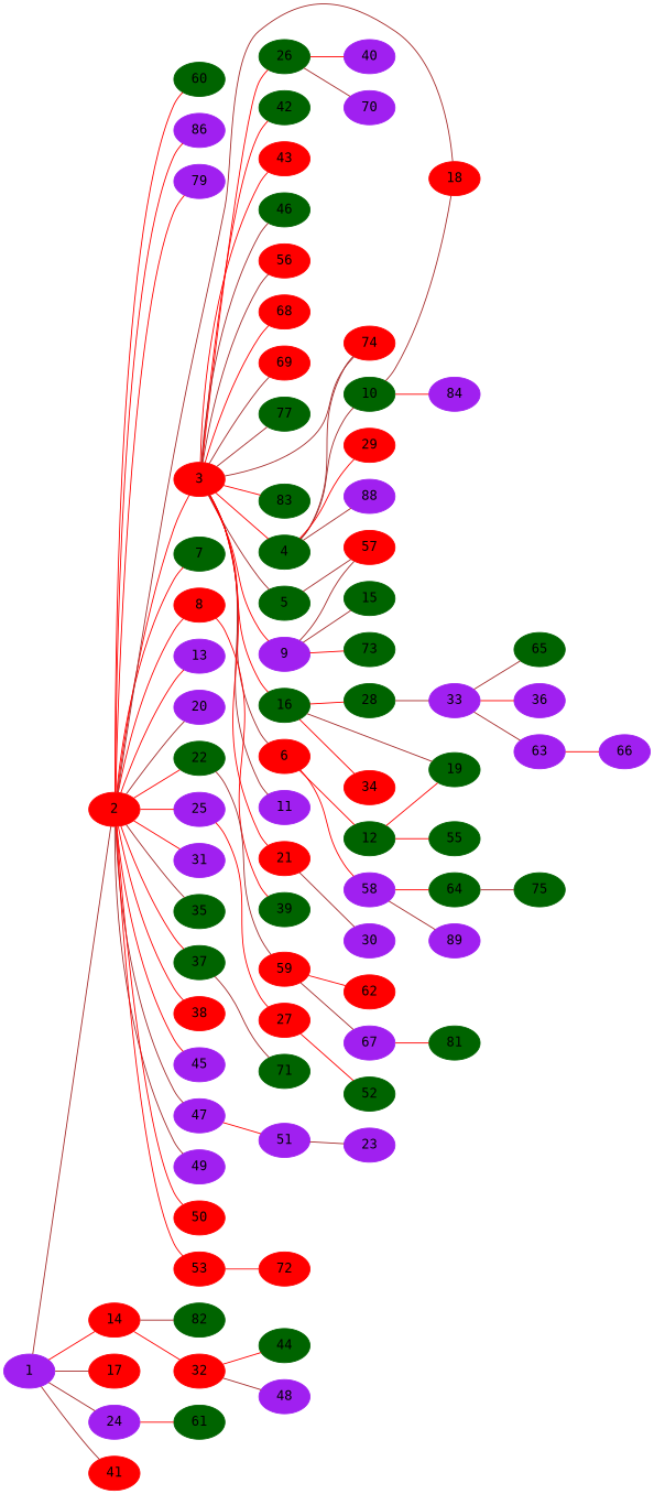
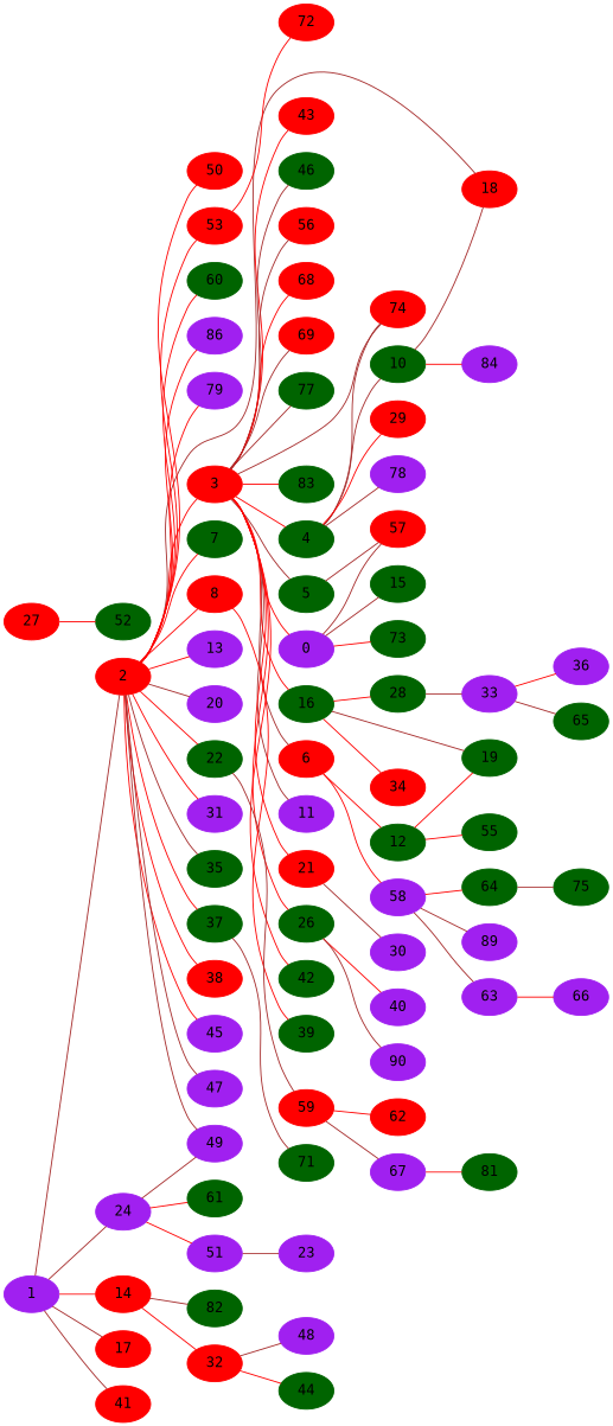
  graph {
    fontname="DejaVu Sans Mono"
    rankdir=LR
    node [color=darkgreen fontname="DejaVu Sans Mono" style=filled]
    edge [color=red fontname="DejaVu Sans Mono"]
    1 [color=purple]
    2 [color=red]
    14 [color=red]
    17 [color=red]
    24 [color=purple]
    41 [color=red]
    3 [color=red]
    7
    8 [color=red]
    13 [color=purple]
    18 [color=red]
    20 [color=purple]
    22
-   25 [color=purple]
    31 [color=purple]
    35
    37
    38 [color=red]
    45 [color=purple]
    47 [color=purple]
    49 [color=purple]
    50 [color=red]
    53 [color=red]
    60
    n25 [color=purple label=86]
    79 [color=purple]
    32 [color=red]
    82
    23 [color=purple]
    51 [color=purple]
    61
    4
    5
    6 [color=red]
-   9 [color=purple]
+   9 [color=purple label=0]
    11 [color=purple]
    16
    21 [color=red]
    26
    42
    43 [color=red]
    46
    56 [color=red]
    68 [color=red]
    69 [color=red]
    74 [color=red]
    77
    83
    39
    59 [color=red]
    27 [color=red]
    71
    72 [color=red]
    10
    29 [color=red]
-   78 [color=purple label=88]
+   78 [color=purple]
    57 [color=red]
    12
    58 [color=purple]
    15
    73
    19
    28
    34 [color=red]
    30 [color=purple]
    40 [color=purple]
-   70 [color=purple]
+   70 [color=purple label=90]
    n68 [color=purple label=84]
    55
    64
    n71 [color=purple label=89]
    44
    48 [color=purple]
    33 [color=purple]
    62 [color=red]
    67 [color=purple]
    52
    36 [color=purple]
    63 [color=purple]
    65
    66 [color=purple]
    75
    81
    1 -- 2 [color=brown]
    1 -- 14
    1 -- 17 [color=brown]
    1 -- 24 [color=brown]
    1 -- 41 [color=brown]
    2 -- 3
    2 -- 7
    2 -- 8
    2 -- 13
    2 -- 18 [color=brown]
    2 -- 20 [color=brown]
    2 -- 22
-   2 -- 25
    2 -- 31
    2 -- 35 [color=brown]
    2 -- 37
    2 -- 38
    2 -- 45
    2 -- 47 [color=brown]
    2 -- 49 [color=brown]
    2 -- 50
    2 -- 53
    2 -- 60
    2 -- n25
    2 -- 79
    14 -- 32
    14 -- 82 [color=brown]
-   47 -- 51
+   24 -- 49 [color=brown]
+   24 -- 51
    24 -- 61
    3 -- 4
    3 -- 5 [color=brown]
    3 -- 6 [color=brown]
    3 -- 9
    3 -- 11 [color=brown]
    3 -- 16
    3 -- 21
    3 -- 26
    3 -- 42
    3 -- 43
    3 -- 46 [color=brown]
    3 -- 56 [color=brown]
    3 -- 68
    3 -- 69 [color=brown]
    3 -- 74 [color=brown]
    3 -- 77 [color=brown]
    3 -- 83
    8 -- 39
    22 -- 59 [color=brown]
-   25 -- 27
    37 -- 71 [color=brown]
    53 -- 72
    32 -- 44
    32 -- 48 [color=brown]
    51 -- 23 [color=brown]
    4 -- 74 [color=brown]
    4 -- 10 [color=brown]
    4 -- 29
    4 -- 78 [color=brown]
    5 -- 57 [color=brown]
    6 -- 12
    6 -- 58
    9 -- 57 [color=brown]
    9 -- 15 [color=brown]
    9 -- 73
    16 -- 19 [color=brown]
    16 -- 28
    16 -- 34
    21 -- 30 [color=brown]
    26 -- 40
    26 -- 70 [color=brown]
    59 -- 62
    59 -- 67 [color=brown]
    27 -- 52
    10 -- 18 [color=brown]
    10 -- n68
    12 -- 19
    12 -- 55
    58 -- 64
    58 -- n71 [color=brown]
    28 -- 33 [color=brown]
    64 -- 75 [color=brown]
    33 -- 36
-   33 -- 63 [color=brown]
+   58 -- 63 [color=brown]
    33 -- 65 [color=brown]
    67 -- 81
    63 -- 66
  }
